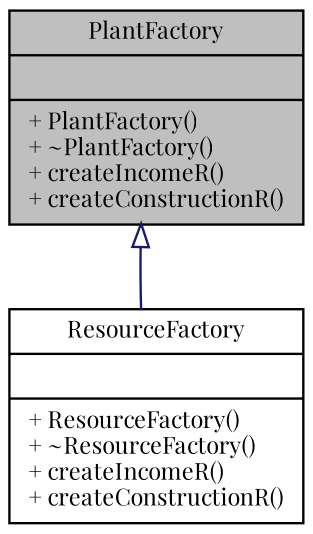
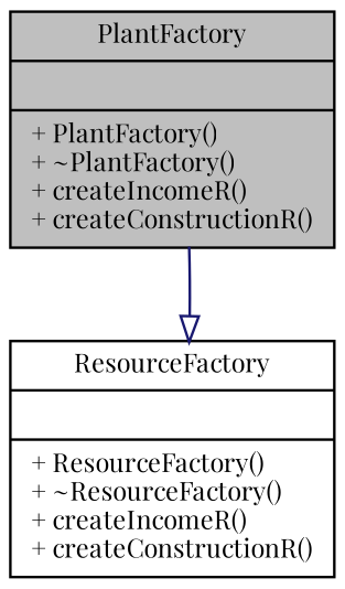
  digraph {
    fontname="Playfair Display"
    node [color=black fontname="Playfair Display" fontsize=10 shape=record style=filled]
    n1 [fillcolor=grey75 fontcolor=black height=0.2 label="{PlantFactory\n||+ PlantFactory()\l+ ~PlantFactory()\l+ createIncomeR()\l+ createConstructionR()\l}" width=0.4]
    n2 [fillcolor=white height=0.2 label="{ResourceFactory\n||+ ResourceFactory()\l+ ~ResourceFactory()\l+ createIncomeR()\l+ createConstructionR()\l}" width=0.4]
-   n1 -> n2 [arrowtail=onormal color=midnightblue dir=back fontname="Playfair Display" fontsize=10 labelfontname=Helvetica labelfontsize=10 style=solid]
+   n2 -> n1 [arrowtail=onormal color=midnightblue dir=back fontname="Playfair Display" fontsize=10 labelfontname=Helvetica labelfontsize=10 style=solid]
  }
